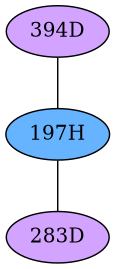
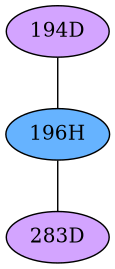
  graph {
    node [fillcolor="#D3A4FF" style=radial]
    edge [penwidth=1]
-   "196H" [fillcolor="#66B3FF" label="197H"]
-   "194D" [label="394D"]
+   "196H" [fillcolor="#66B3FF"]
+   "194D"
    "283D"
    "196H" -- "283D"
    "194D" -- "196H"
  }
